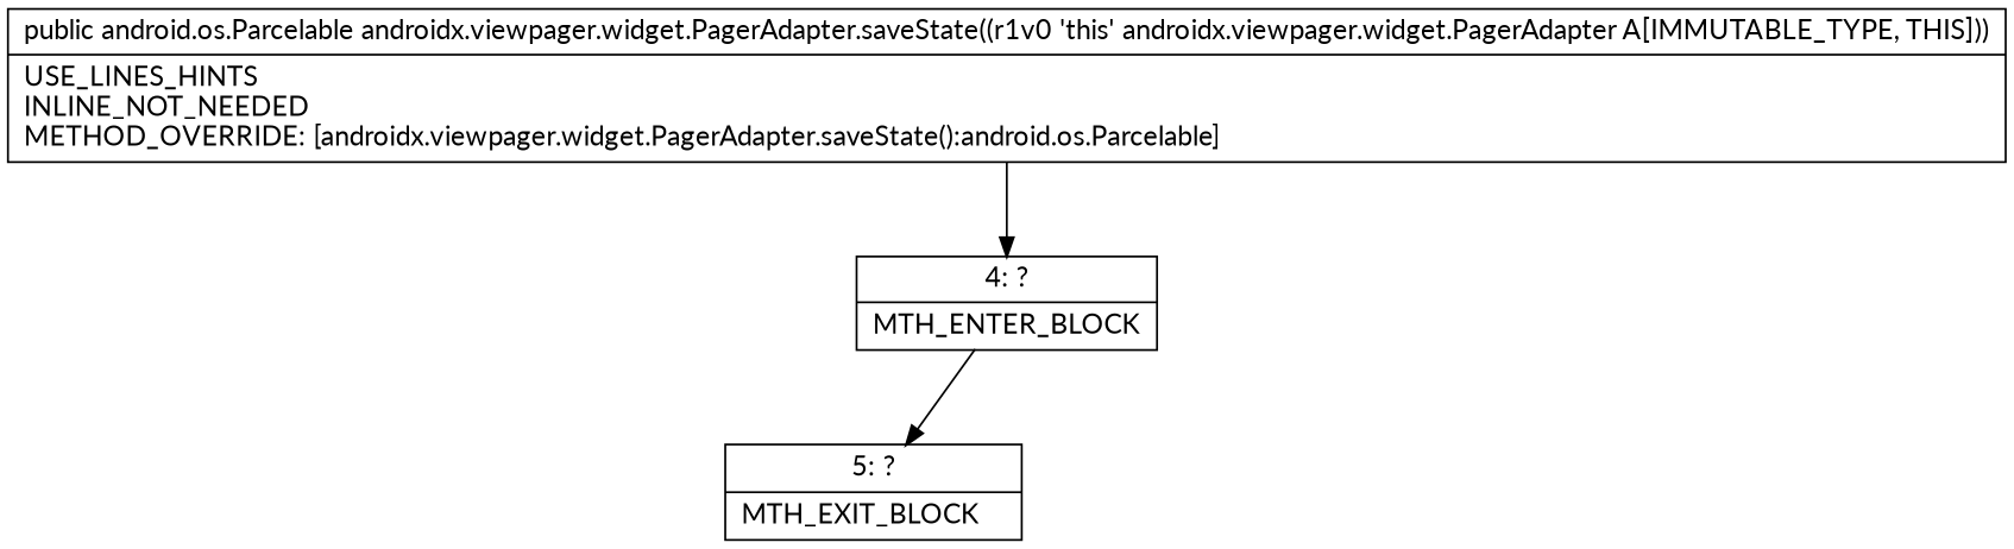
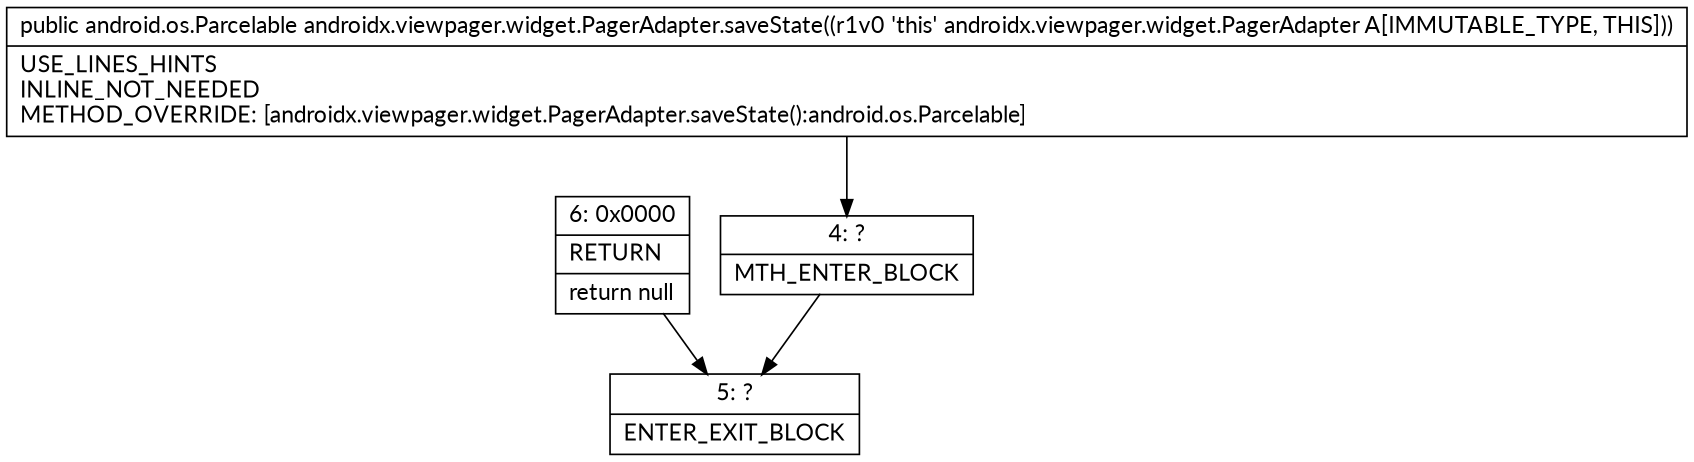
  digraph {
    fontname=Lato
    node [fontname=Lato shape=record]
    edge [fontname=Lato]
    n1 [label="{4\:\ ?|MTH_ENTER_BLOCK\l}"]
-   n2 [label="{5\:\ ?|MTH_EXIT_BLOCK\l}"]
+   n2 [label="{5\:\ ?|ENTER_EXIT_BLOCK\l}"]
+   n3 [label="{6\:\ 0x0000|RETURN\l|return null\l}"]
    n4 [label="{public android.os.Parcelable androidx.viewpager.widget.PagerAdapter.saveState((r1v0 'this' androidx.viewpager.widget.PagerAdapter A[IMMUTABLE_TYPE, THIS]))  | USE_LINES_HINTS\lINLINE_NOT_NEEDED\lMETHOD_OVERRIDE: [androidx.viewpager.widget.PagerAdapter.saveState():android.os.Parcelable]\l}"]
    n1 -> n2
+   n3 -> n2
    n4 -> n1
  }
